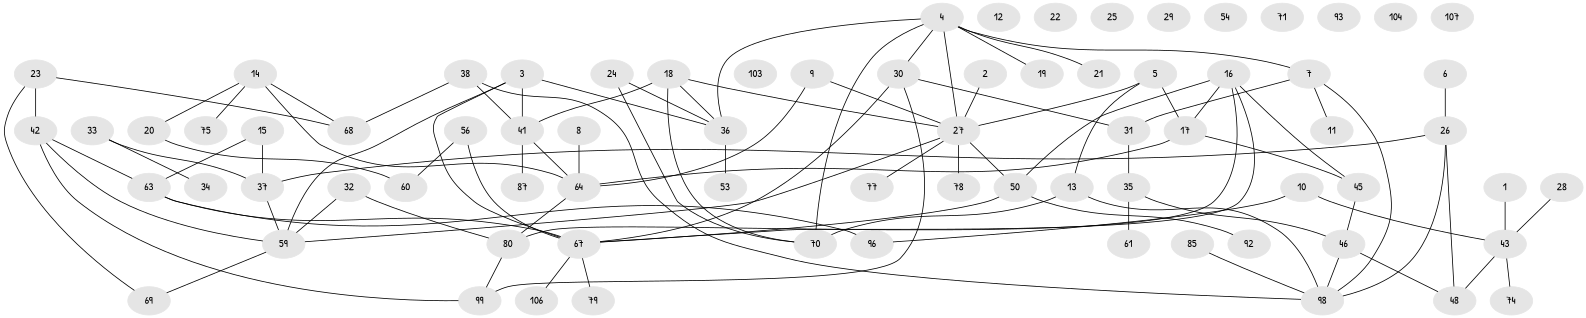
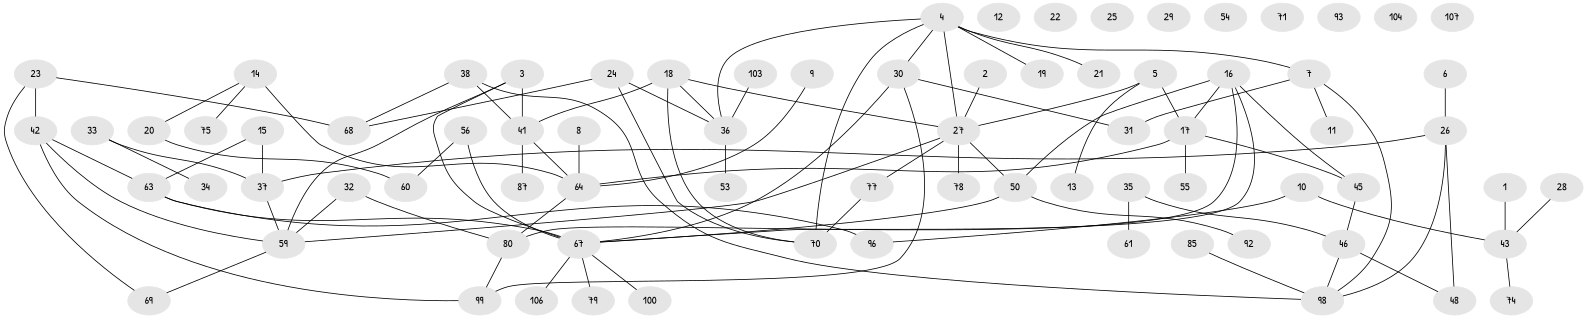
  graph {
    fontname="Patrick Hand"
    node [color=gray90 fontname="Patrick Hand" style=filled]
    edge [fontname="Patrick Hand"]
    43 [super="+65"]
    48 [super="+83"]
    74
    1
    27 [super="+88"]
    59 [super="+62"]
    50 [super="+73"]
    77
    78
    2
    3 [super="+39"]
    36 [super="+47"]
    41 [super="+76"]
    67 [super="+109"]
    53
    64 [super="+86"]
    87
    69
    79
+   100
    106
    4 [super="+44"]
    7 [super="+101"]
    19
    21
    30 [super="+66"]
    70 [super="+91"]
    11
    31
    98 [super="+105"]
    99
    5
    13
    17 [super="+93"]
    45
+   55
    26 [super="+82"]
    37
    6
    35 [super="+49"]
    8 [super="+85"]
    80 [super="+81"]
    9 [super="+51"]
    10
    96
    12
    20 [super="+97"]
    60 [super="+102"]
    14
    75
    15
    63 [super="+108"]
    16 [super="+52"]
    46
    92
    18 [super="+40"]
    22
    23 [super="+57"]
    42 [super="+95"]
    68 [super="+89"]
    24 [super="+58"]
    25
    28
    29
    61
    32
    33
    34
    38
    54
    56 [super="+90"]
    71 [super="+72"]
    n73 [label=85]
    n74 [label=93]
    103
    104
    107
-   43 -- 48
    43 -- 74
    1 -- 43
    27 -- 59
    27 -- 50
    27 -- 77
    27 -- 78
    59 -- 69
    50 -- 67
    50 -- 92
    2 -- 27
    3 -- 59
-   3 -- 36
+   103 -- 36
    3 -- 41
    3 -- 67
    36 -- 53
    41 -- 64
    41 -- 87
    67 -- 79
+   67 -- 100
    67 -- 106
    64 -- 80
    4 -- 27
    4 -- 36
    4 -- 7
    4 -- 19
    4 -- 21
    4 -- 30
    4 -- 70
    7 -- 11
    7 -- 31
    7 -- 98
    30 -- 67
    30 -- 31
    30 -- 99
-   31 -- 35
    5 -- 27
    5 -- 13
    5 -- 17
-   13 -- 70
-   13 -- 98
+   77 -- 70
    17 -- 64
    17 -- 45
+   17 -- 55
    45 -- 46
    26 -- 48
    26 -- 98
    26 -- 37
    37 -- 59
    6 -- 26
    35 -- 46
    35 -- 61
    8 -- 64
    80 -- 99
-   9 -- 27
    9 -- 64
    10 -- 43
    10 -- 96
    20 -- 60
    14 -- 64
    14 -- 20
    14 -- 75
    15 -- 37
    15 -- 63
    63 -- 67
    63 -- 96
    16 -- 50
    16 -- 67
    16 -- 17
    16 -- 45
    16 -- 80
    46 -- 48
    46 -- 98
    18 -- 27
    18 -- 36
    18 -- 41
    18 -- 70
    23 -- 69
    23 -- 42
    23 -- 68
    42 -- 59
    42 -- 99
    42 -- 63
    24 -- 36
    24 -- 70
-   14 -- 68
+   24 -- 68
    28 -- 43
    32 -- 59
    32 -- 80
    33 -- 37
    33 -- 34
    38 -- 41
    38 -- 98
    38 -- 68
    56 -- 67
    56 -- 60
    n73 -- 98
  }
